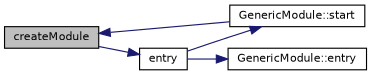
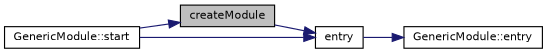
  digraph {
    rankdir=LR
    node [color=black fillcolor=white fontname=Helvetica fontsize=10 shape=record style=filled]
    edge [color=midnightblue fontname=Helvetica fontsize=10 labelfontname=Helvetica labelfontsize=10 style=solid]
    n1 [fillcolor=grey75 fontcolor=black height=0.2 label=createModule width=0.4]
    n2 [height=0.2 label=entry width=0.4]
    n3 [height=0.2 label="GenericModule::start" width=0.4]
    n4 [height=0.2 label="GenericModule::entry" width=0.4]
    n1 -> n2
-   n2 -> n3
+   n3 -> n2
    n2 -> n4
    n3 -> n1
  }
